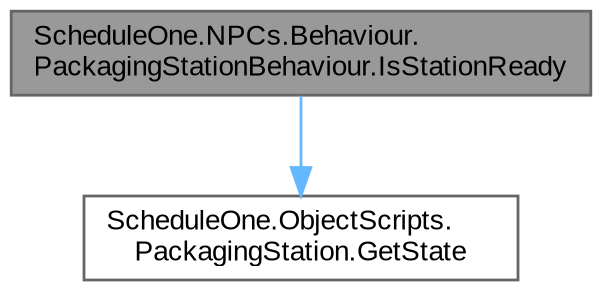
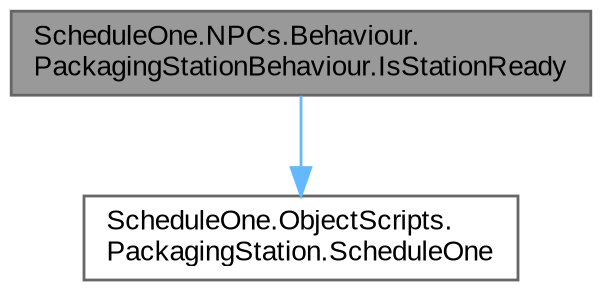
  digraph {
    rankdir=TB
    fontname="Liberation Sans"
    node [fontname="Liberation Sans" fontsize=10 shape=box style=filled]
    n1 [color=gray40 fillcolor=grey60 fontcolor=black height=0.2 label="ScheduleOne.NPCs.Behaviour.\lPackagingStationBehaviour.IsStationReady" width=0.4]
-   n2 [color=grey40 fillcolor=white height=0.2 label="ScheduleOne.ObjectScripts.\lPackagingStation.GetState" width=0.4]
+   n2 [color=grey40 fillcolor=white height=0.2 label="ScheduleOne.ObjectScripts.\lPackagingStation.ScheduleOne" width=0.4]
    n1 -> n2 [color=steelblue1 fontname="Liberation Sans" fontsize=10 labelfontname=Helvetica labelfontsize=10 style=solid]
  }
